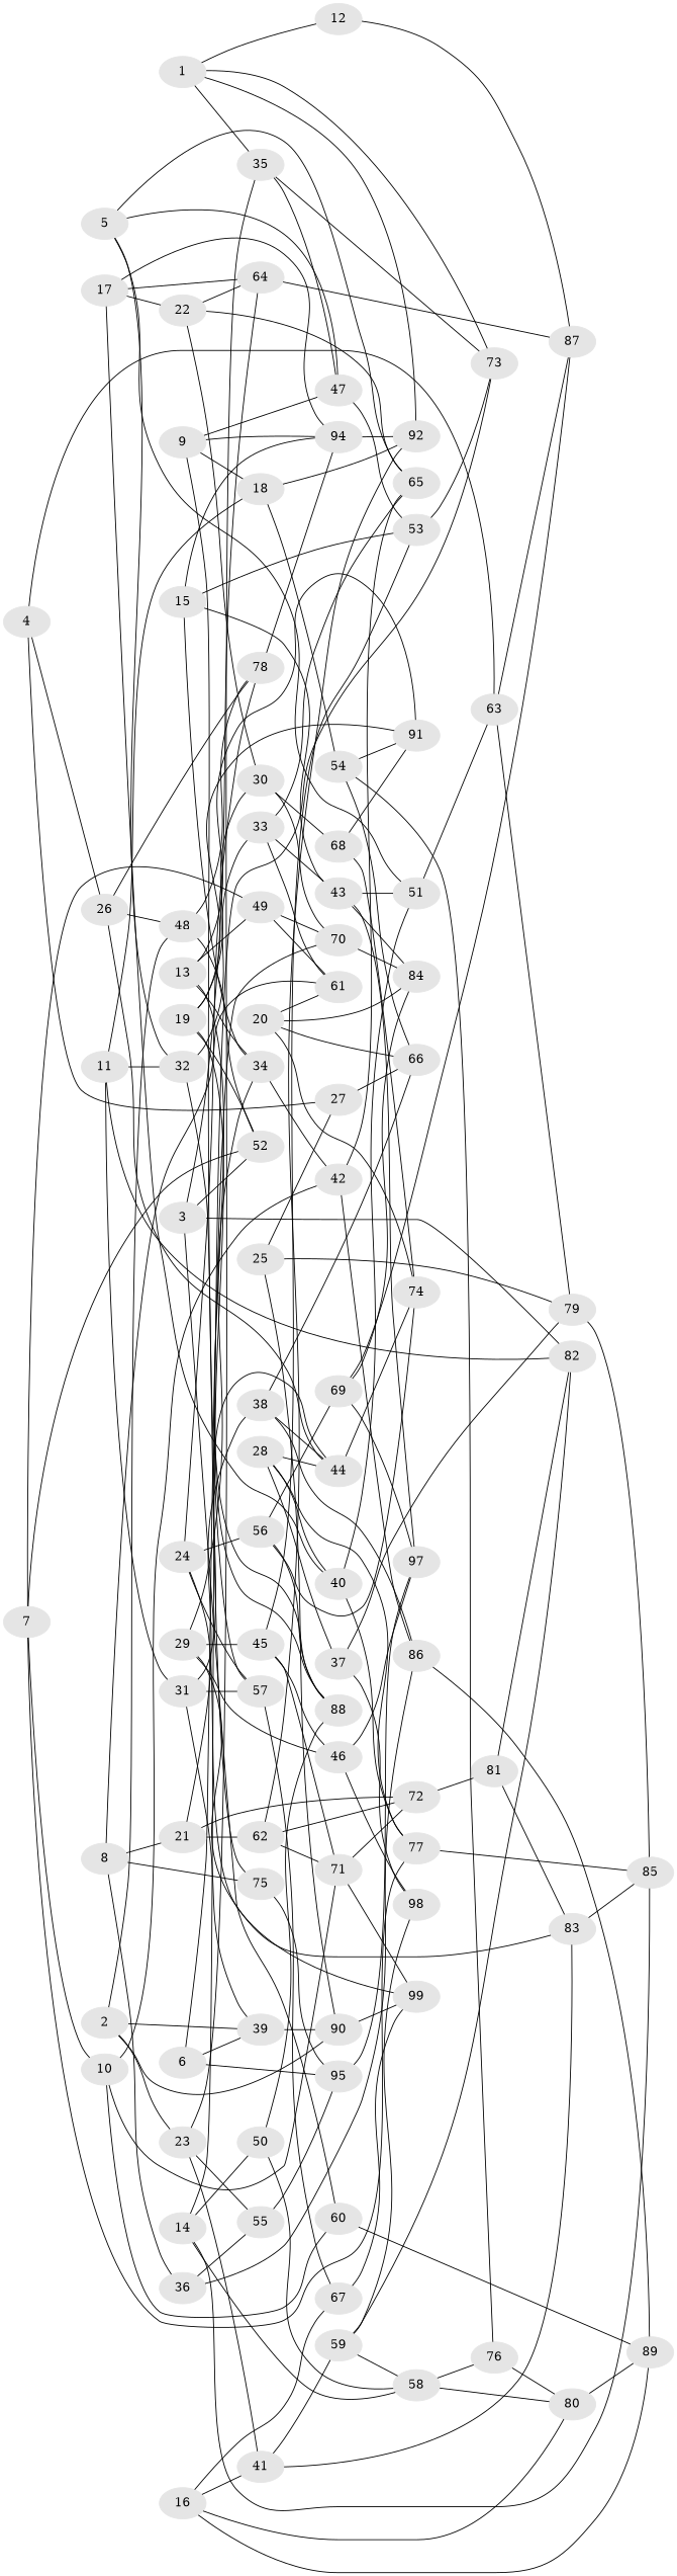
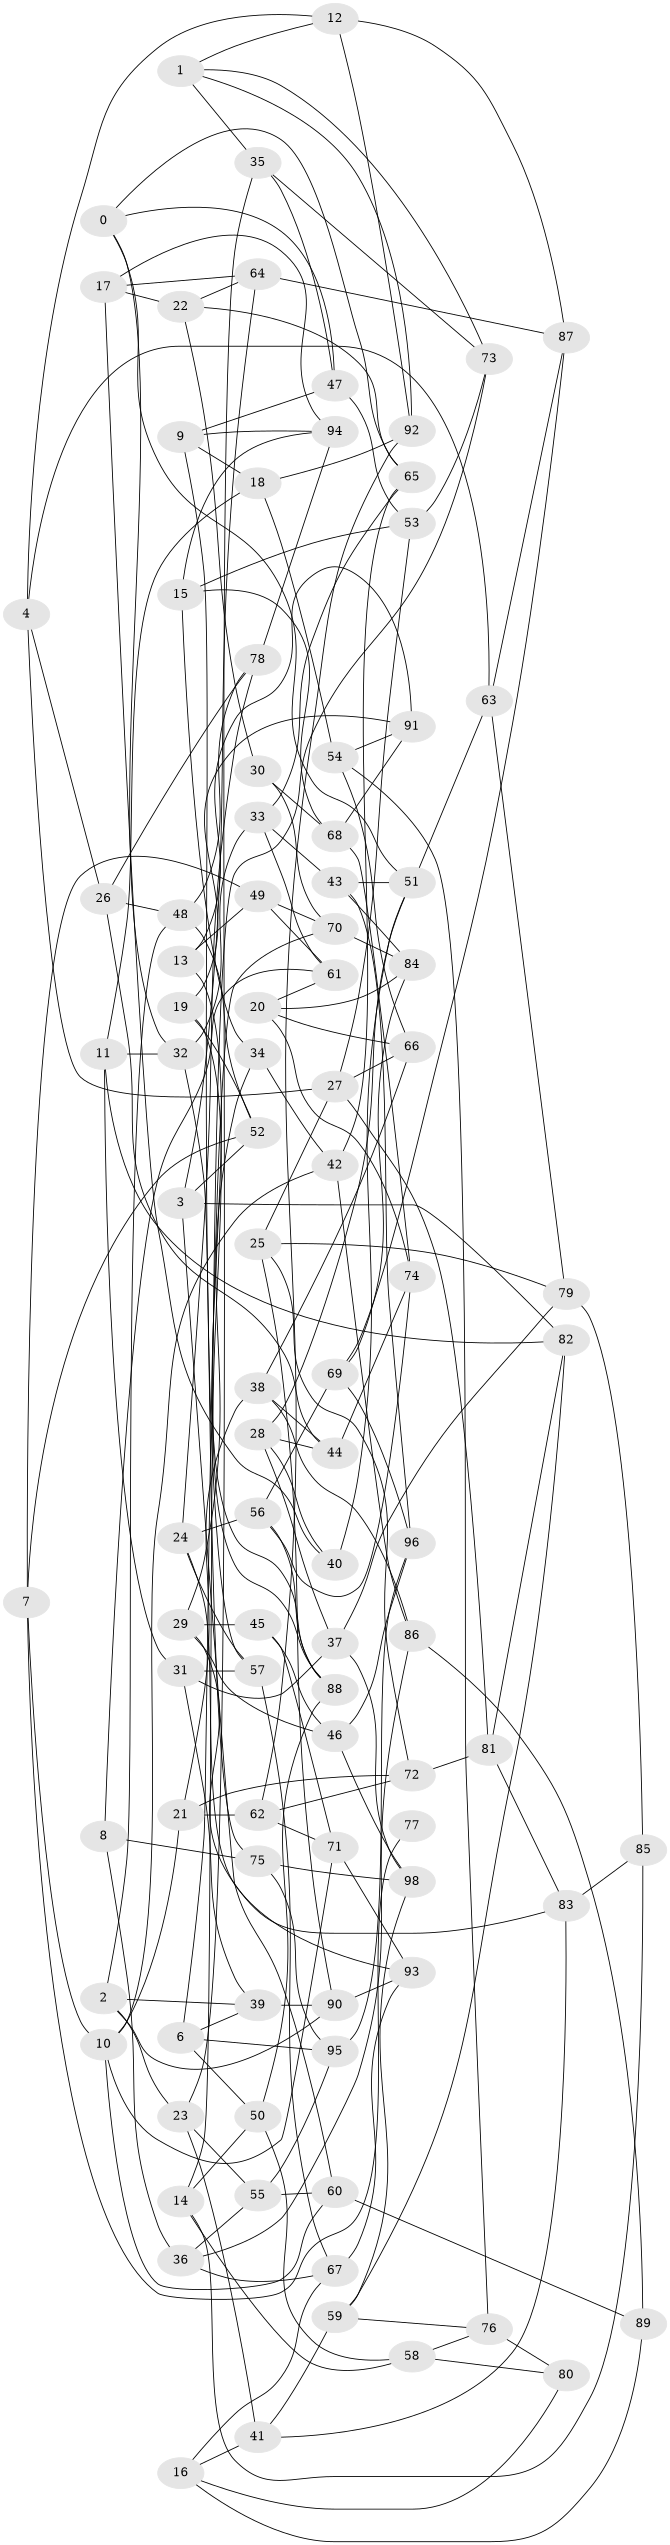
  graph {
    rankdir=LR
    node [color=gray90 style=filled]
    1
    12
    35
    73
    92
    87
    47
    2
    23
    39
    48
    90
    41
    55
    52
    78
-   93 [label=99]
+   93
    3
    60
    64
    82
    89
    4
    26
    27
    63
    44
    66
    81
    79
-   5
+   5 [label=0]
    32
    51
    65
    75
    33
    53
    6
    50
    70
    95
    88
    58
    84
-   97
+   97 [label=96]
    7
    10
    49
    77
    42
    71
    61
    85
    8
    21
    36
    38
    62
    72
    67
    86
    n62 [label=98]
    9
    18
    57
    94
    54
    11
    31
    37
    13
    34
    91
    14
    80
    76
    15
    68
    74
    16
    83
    59
    17
    22
    40
    30
    19
    20
    24
    56
    69
    25
    28
    29
    45
    46
    43
    1 -- 12
    1 -- 35
    1 -- 73
    1 -- 92
-   94 -- 92
+   12 -- 92
    12 -- 87
    35 -- 73
    35 -- 47
    47 -- 53
    2 -- 23
    2 -- 39
    2 -- 48
    2 -- 90
    23 -- 35
    23 -- 41
    23 -- 55
    39 -- 90
    48 -- 52
    48 -- 78
    90 -- 93
    41 -- 83
    41 -- 59
+   55 -- 60
    55 -- 95
    78 -- 94
    3 -- 52
    3 -- 60
    3 -- 64
    3 -- 82
    60 -- 89
    64 -- 87
+   4 -- 12
    4 -- 26
    4 -- 27
    4 -- 63
    26 -- 48
    26 -- 78
    26 -- 44
    27 -- 66
+   27 -- 81
    63 -- 87
    63 -- 79
    44 -- 74
    81 -- 82
    81 -- 83
    79 -- 85
    5 -- 47
    5 -- 32
    5 -- 51
    5 -- 65
    32 -- 75
    32 -- 33
    51 -- 63
    75 -- 95
+   75 -- n62
    33 -- 65
    33 -- 61
    33 -- 43
    53 -- 73
    6 -- 39
+   6 -- 50
    6 -- 70
    6 -- 95
    50 -- 88
    50 -- 58
    70 -- 84
    95 -- 97
    58 -- 80
    58 -- 76
    7 -- 52
    7 -- 10
    7 -- 49
    7 -- 77
    10 -- 60
    10 -- 42
    10 -- 71
    49 -- 70
    49 -- 61
-   77 -- 85
    42 -- 65
    42 -- 86
    71 -- 93
    8 -- 75
    8 -- 61
-   8 -- 21
+   10 -- 21
    8 -- 36
    21 -- 38
    21 -- 62
    21 -- 72
    36 -- 55
+   36 -- 67
    36 -- 86
    38 -- 44
    38 -- 66
    38 -- 86
    62 -- 92
    62 -- 71
    62 -- 72
    72 -- 81
    67 -- 93
    86 -- 89
    9 -- 47
    9 -- 18
    9 -- 57
    9 -- 94
    18 -- 92
    18 -- 54
    57 -- 67
    54 -- 66
    54 -- 91
    54 -- 76
    11 -- 82
    11 -- 32
    11 -- 18
    11 -- 31
    31 -- 39
    31 -- 57
-   31 -- 44
+   31 -- 37
    37 -- 79
    37 -- n62
    13 -- 88
    13 -- 49
-   13 -- 34
    13 -- 91
    34 -- 42
    14 -- 73
    14 -- 50
    14 -- 58
    14 -- 85
-   80 -- 89
    76 -- 80
    15 -- 53
    15 -- 94
    15 -- 34
-   15 -- 43
+   15 -- 68
    68 -- 91
    68 -- 74
    16 -- 41
    16 -- 89
    16 -- 67
    16 -- 80
    83 -- 85
    59 -- 82
    59 -- n62
-   59 -- 58
+   59 -- 76
    17 -- 64
    17 -- 94
    17 -- 22
    17 -- 40
    22 -- 64
    22 -- 65
    22 -- 30
    40 -- 51
-   40 -- 77
    30 -- 70
    30 -- 68
    19 -- 52
    19 -- 88
    19 -- 91
-   19 -- 30
    20 -- 66
    20 -- 84
    20 -- 61
    20 -- 74
    24 -- 78
    24 -- 93
    24 -- 57
    24 -- 56
    56 -- 88
    56 -- 74
    56 -- 69
    69 -- 87
    69 -- 84
    69 -- 97
    25 -- 90
    25 -- 27
    25 -- 79
-   71 -- 72
+   25 -- 72
    28 -- 44
-   28 -- 77
+   28 -- 51
    28 -- 37
    28 -- 40
    29 -- 34
    29 -- 83
    29 -- 45
    29 -- 46
-   45 -- 53
+   27 -- 53
    45 -- 71
    45 -- 46
    46 -- 97
    46 -- n62
    43 -- 51
    43 -- 84
    43 -- 97
  }
